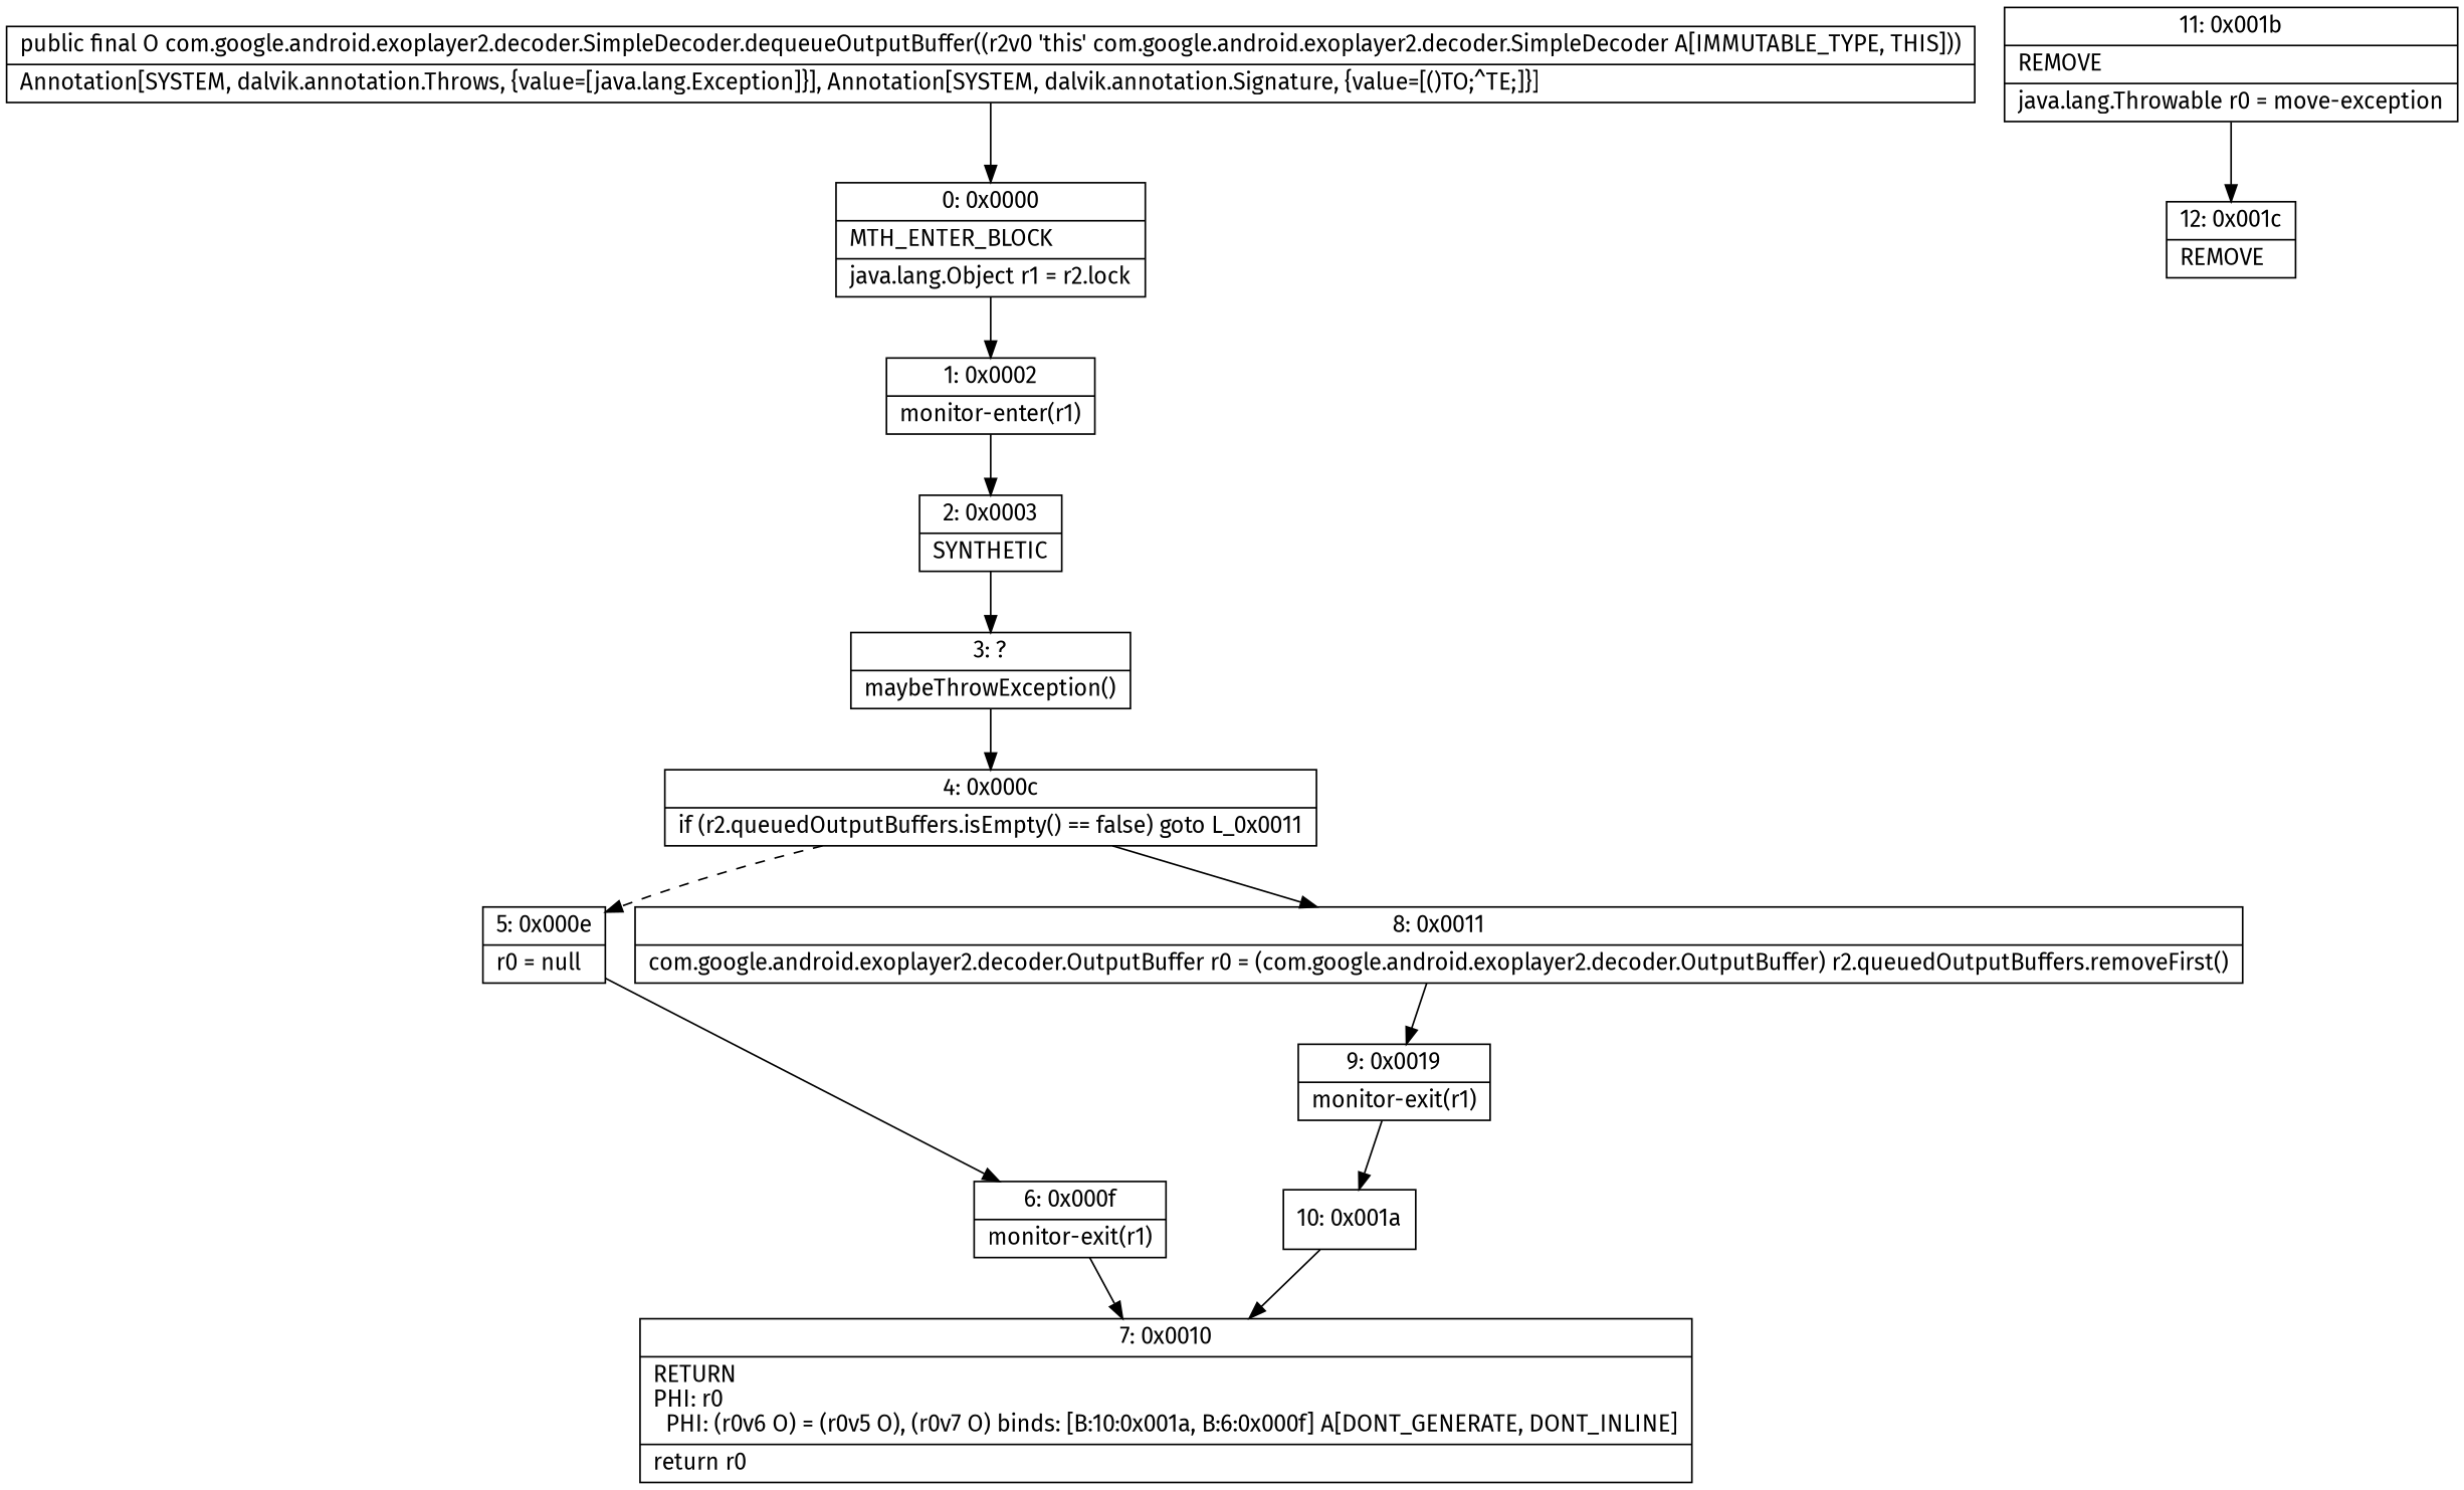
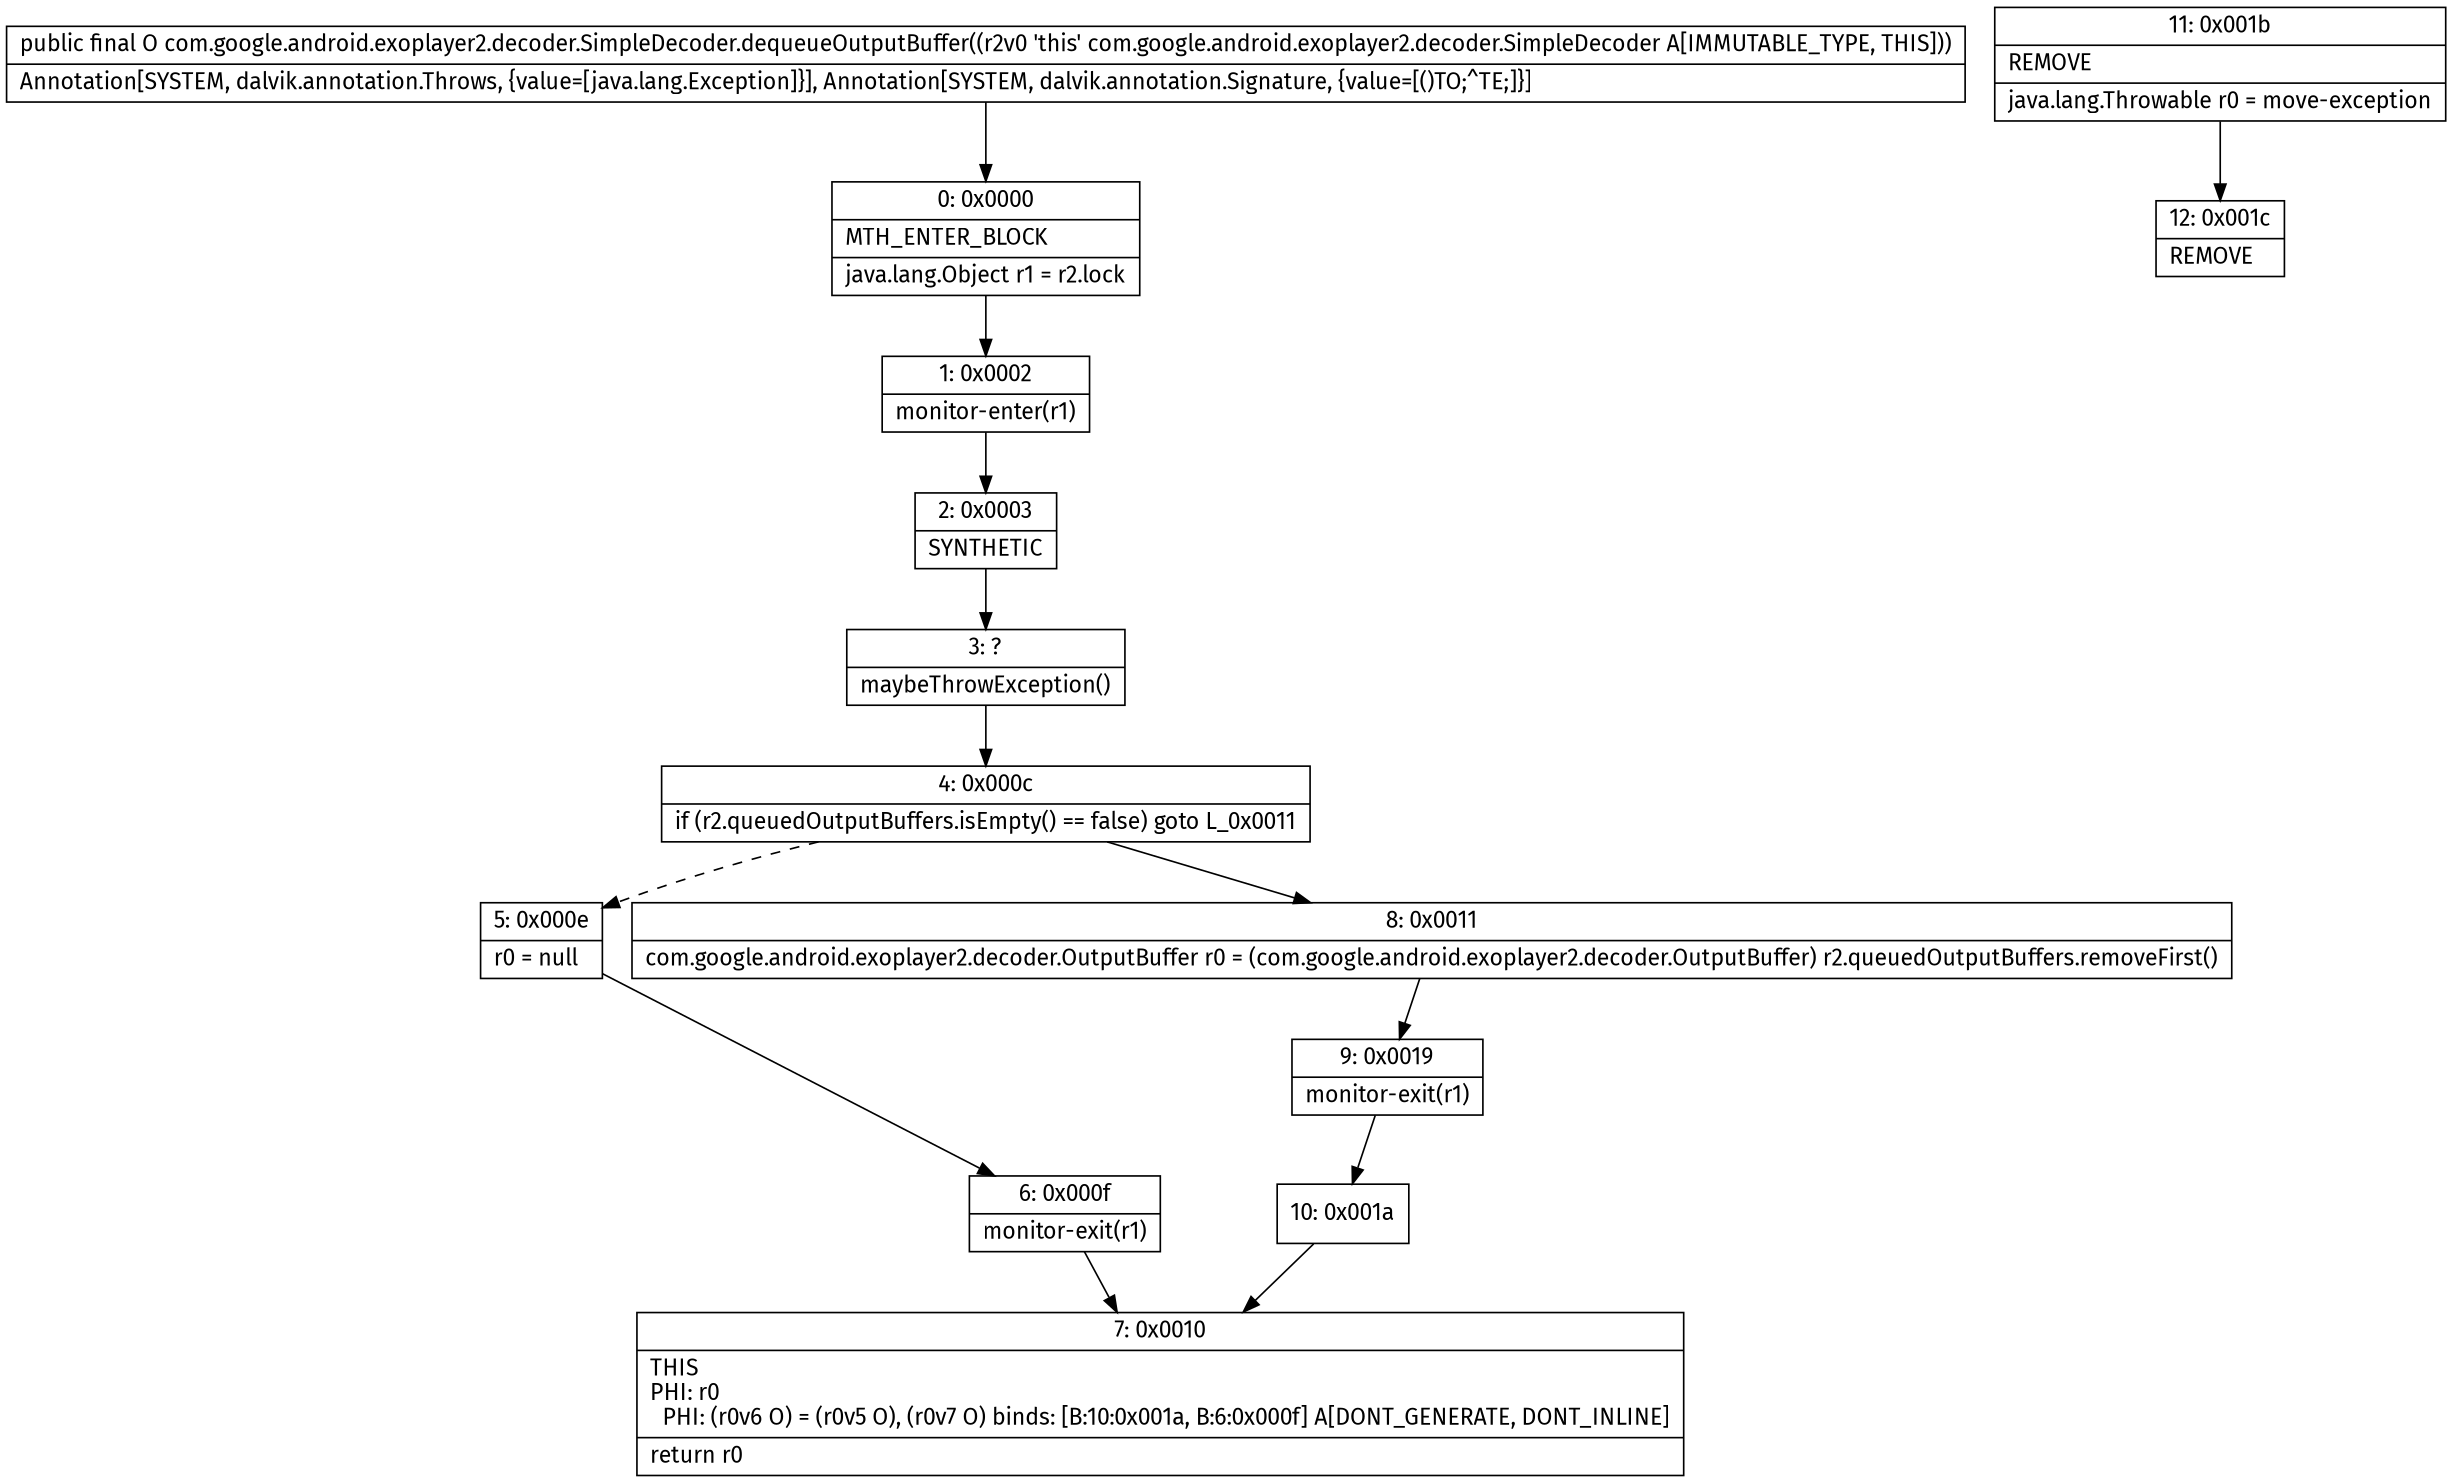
  digraph {
    fontname="Fira Sans"
    node [fontname="Fira Sans" shape=record]
    edge [fontname="Fira Sans"]
    n1 [label="{0\:\ 0x0000|MTH_ENTER_BLOCK\l|java.lang.Object r1 = r2.lock\l}"]
    n2 [label="{1\:\ 0x0002|monitor\-enter(r1)\l}"]
    n3 [label="{2\:\ 0x0003|SYNTHETIC\l}"]
    n4 [label="{3\:\ ?|maybeThrowException()\l}"]
    n5 [label="{4\:\ 0x000c|if (r2.queuedOutputBuffers.isEmpty() == false) goto L_0x0011\l}"]
    n6 [label="{11\:\ 0x001b|REMOVE\l|java.lang.Throwable r0 = move\-exception\l}"]
    n7 [label="{12\:\ 0x001c|REMOVE\l}"]
    n8 [label="{5\:\ 0x000e|r0 = null\l}"]
    n9 [label="{8\:\ 0x0011|com.google.android.exoplayer2.decoder.OutputBuffer r0 = (com.google.android.exoplayer2.decoder.OutputBuffer) r2.queuedOutputBuffers.removeFirst()\l}"]
    n10 [label="{6\:\ 0x000f|monitor\-exit(r1)\l}"]
    n11 [label="{9\:\ 0x0019|monitor\-exit(r1)\l}"]
-   n12 [label="{7\:\ 0x0010|RETURN\lPHI: r0 \l  PHI: (r0v6 O) = (r0v5 O), (r0v7 O) binds: [B:10:0x001a, B:6:0x000f] A[DONT_GENERATE, DONT_INLINE]\l|return r0\l}"]
+   n12 [label="{7\:\ 0x0010|THIS\lPHI: r0 \l  PHI: (r0v6 O) = (r0v5 O), (r0v7 O) binds: [B:10:0x001a, B:6:0x000f] A[DONT_GENERATE, DONT_INLINE]\l|return r0\l}"]
    n13 [label="{10\:\ 0x001a}"]
    n14 [label="{public final O com.google.android.exoplayer2.decoder.SimpleDecoder.dequeueOutputBuffer((r2v0 'this' com.google.android.exoplayer2.decoder.SimpleDecoder A[IMMUTABLE_TYPE, THIS]))  | Annotation[SYSTEM, dalvik.annotation.Throws, \{value=[java.lang.Exception]\}], Annotation[SYSTEM, dalvik.annotation.Signature, \{value=[()TO;^TE;]\}]\l}"]
    n1 -> n2
    n2 -> n3
    n3 -> n4
    n4 -> n5
    n5 -> n8 [style=dashed]
    n5 -> n9
    n6 -> n7
    n8 -> n10
    n9 -> n11
    n10 -> n12
    n11 -> n13
    n13 -> n12
    n14 -> n1
  }
